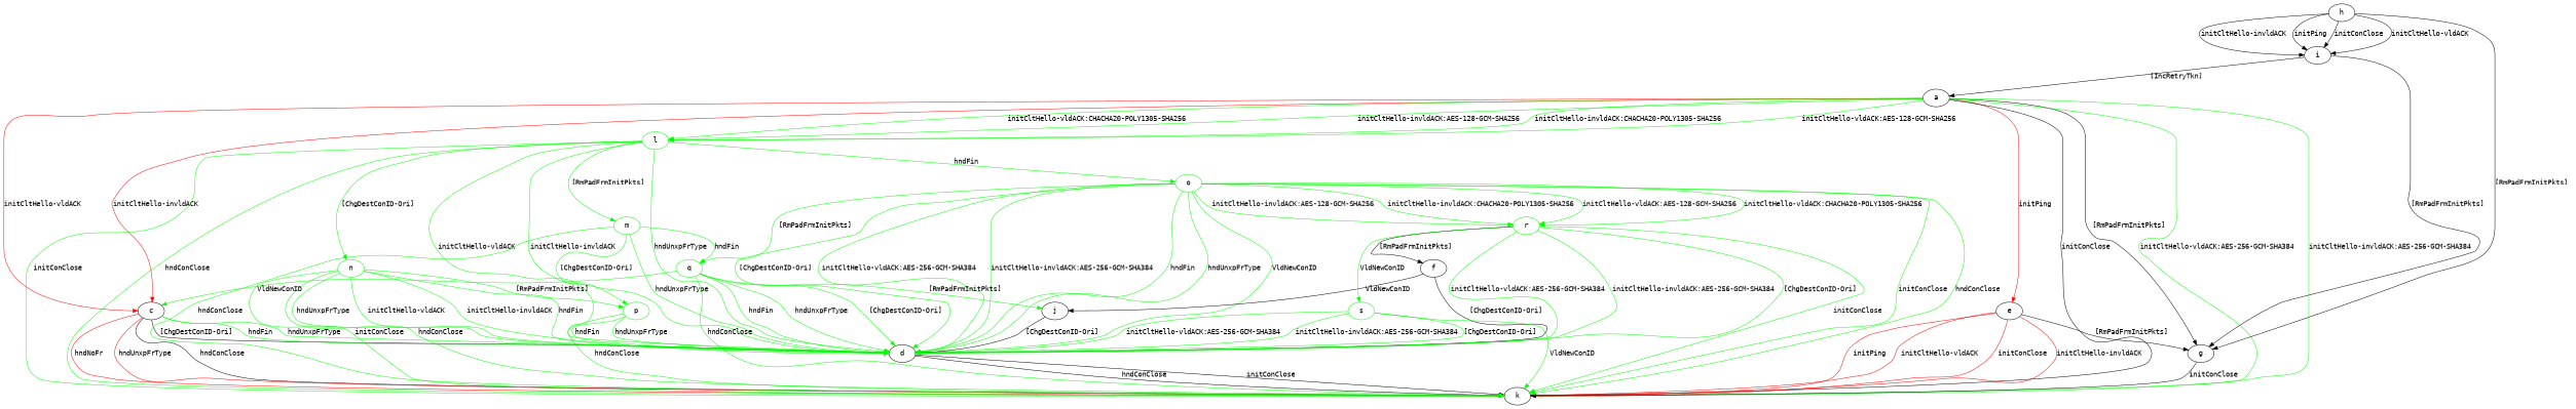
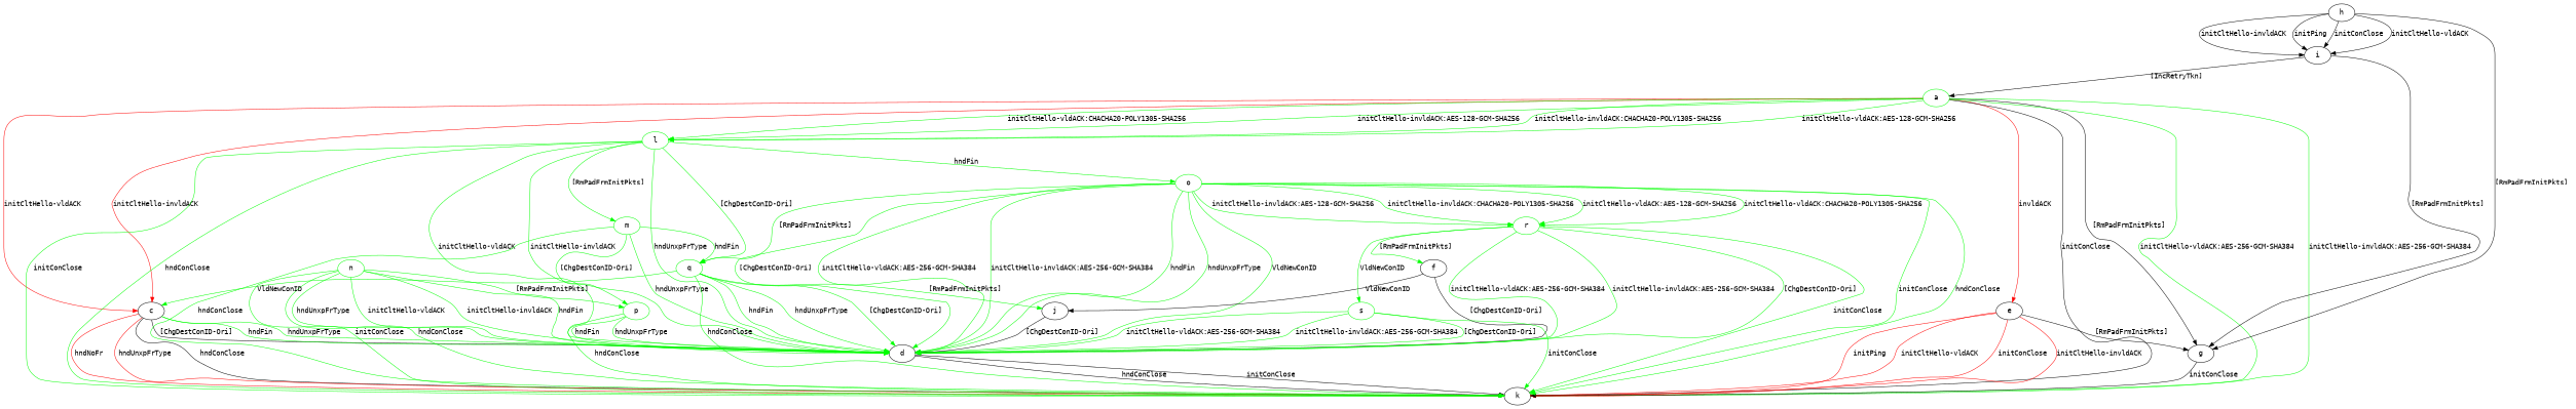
  digraph {
    fontname="DejaVu Sans Mono"
    node [fontname="DejaVu Sans Mono"]
    edge [color=green fontname="DejaVu Sans Mono"]
-   a
+   a [color=green]
    c
    e
    g
    k
    l [color=green]
    d
    m [color=green]
    n [color=green]
    o [color=green]
    f
    j
    p [color=green]
    q [color=green]
    r [color=green]
    h
    i
    s [color=green]
    a -> c [color=red label="initCltHello-vldACK "]
    a -> c [color=red label="initCltHello-invldACK "]
-   a -> e [color=red label="initPing "]
+   a -> e [color=red label="invldACK "]
    a -> g [label="[RmPadFrmInitPkts] " color=""]
    a -> k [label="initConClose " color=""]
    a -> k [label="initCltHello-vldACK:AES-256-GCM-SHA384 "]
    a -> k [label="initCltHello-invldACK:AES-256-GCM-SHA384 "]
    a -> l [label="initCltHello-vldACK:AES-128-GCM-SHA256 "]
    a -> l [label="initCltHello-vldACK:CHACHA20-POLY1305-SHA256 "]
    a -> l [label="initCltHello-invldACK:AES-128-GCM-SHA256 "]
    a -> l [label="initCltHello-invldACK:CHACHA20-POLY1305-SHA256 "]
    c -> k [label="hndConClose " color=""]
    c -> k [color=red label="hndNoFr "]
    c -> k [color=red label="hndUnxpFrType "]
    c -> d [label="[ChgDestConID-Ori] " color=""]
    c -> d [label="hndFin "]
    c -> d [label="hndUnxpFrType "]
    e -> g [label="[RmPadFrmInitPkts] " color=""]
    e -> k [color=red label="initPing "]
    e -> k [color=red label="initConClose "]
    e -> k [color=red label="initCltHello-vldACK "]
    e -> k [color=red label="initCltHello-invldACK "]
    g -> k [label="initConClose " color=""]
    l -> k [label="initConClose "]
    l -> k [label="hndConClose "]
    l -> d [label="initCltHello-vldACK "]
    l -> d [label="initCltHello-invldACK "]
    l -> d [label="hndUnxpFrType "]
    l -> m [label="[RmPadFrmInitPkts] "]
-   l -> n [label="[ChgDestConID-Ori] "]
+   l -> q [label="[ChgDestConID-Ori] "]
    l -> o [label="hndFin "]
    d -> k [label="initConClose " color=""]
    d -> k [label="hndConClose " color=""]
    m -> k [label="hndConClose "]
    m -> d [label="hndUnxpFrType "]
    m -> p [label="[ChgDestConID-Ori] "]
    m -> q [label="hndFin "]
    n -> k [label="initConClose "]
    n -> k [label="hndConClose "]
    n -> d [label="initCltHello-vldACK "]
    n -> d [label="initCltHello-invldACK "]
    n -> d [label="hndFin "]
    n -> d [label="hndUnxpFrType "]
    n -> p [label="[RmPadFrmInitPkts] "]
    o -> k [label="initConClose "]
    o -> k [label="hndConClose "]
    o -> d [label="initCltHello-vldACK:AES-256-GCM-SHA384 "]
    o -> d [label="initCltHello-invldACK:AES-256-GCM-SHA384 "]
    o -> d [label="hndFin "]
    o -> d [label="hndUnxpFrType "]
    o -> d [label="VldNewConID "]
    o -> d [label="[ChgDestConID-Ori] "]
    o -> q [label="[RmPadFrmInitPkts] "]
    o -> r [label="initCltHello-vldACK:AES-128-GCM-SHA256 "]
    o -> r [label="initCltHello-vldACK:CHACHA20-POLY1305-SHA256 "]
    o -> r [label="initCltHello-invldACK:AES-128-GCM-SHA256 "]
    o -> r [label="initCltHello-invldACK:CHACHA20-POLY1305-SHA256 "]
    f -> d [label="[ChgDestConID-Ori] " color=""]
    f -> j [label="VldNewConID " color=""]
    j -> d [label="[ChgDestConID-Ori] " color=""]
    p -> k [label="hndConClose "]
    p -> d [label="hndFin "]
    p -> d [label="hndUnxpFrType "]
    q -> c [label="VldNewConID "]
    q -> k [label="hndConClose "]
    q -> d [label="hndFin "]
    q -> d [label="hndUnxpFrType "]
    q -> d [label="[ChgDestConID-Ori] "]
    q -> j [label="[RmPadFrmInitPkts] "]
    r -> k [label="initConClose "]
    r -> d [label="initCltHello-vldACK:AES-256-GCM-SHA384 "]
    r -> d [label="initCltHello-invldACK:AES-256-GCM-SHA384 "]
    r -> d [label="[ChgDestConID-Ori] "]
-   r -> f [color=black label="[RmPadFrmInitPkts] "]
+   r -> f [label="[RmPadFrmInitPkts] "]
    r -> s [label="VldNewConID "]
    h -> g [label="[RmPadFrmInitPkts] " color=""]
    h -> i [label="initPing " color=""]
    h -> i [label="initConClose " color=""]
    h -> i [label="initCltHello-vldACK " color=""]
    h -> i [label="initCltHello-invldACK " color=""]
    i -> a [label="[IncRetryTkn] " color=""]
    i -> g [label="[RmPadFrmInitPkts] " color=""]
-   s -> k [label="VldNewConID "]
+   s -> k [label="initConClose "]
    s -> d [label="initCltHello-vldACK:AES-256-GCM-SHA384 "]
    s -> d [label="initCltHello-invldACK:AES-256-GCM-SHA384 "]
    s -> d [label="[ChgDestConID-Ori] "]
  }
